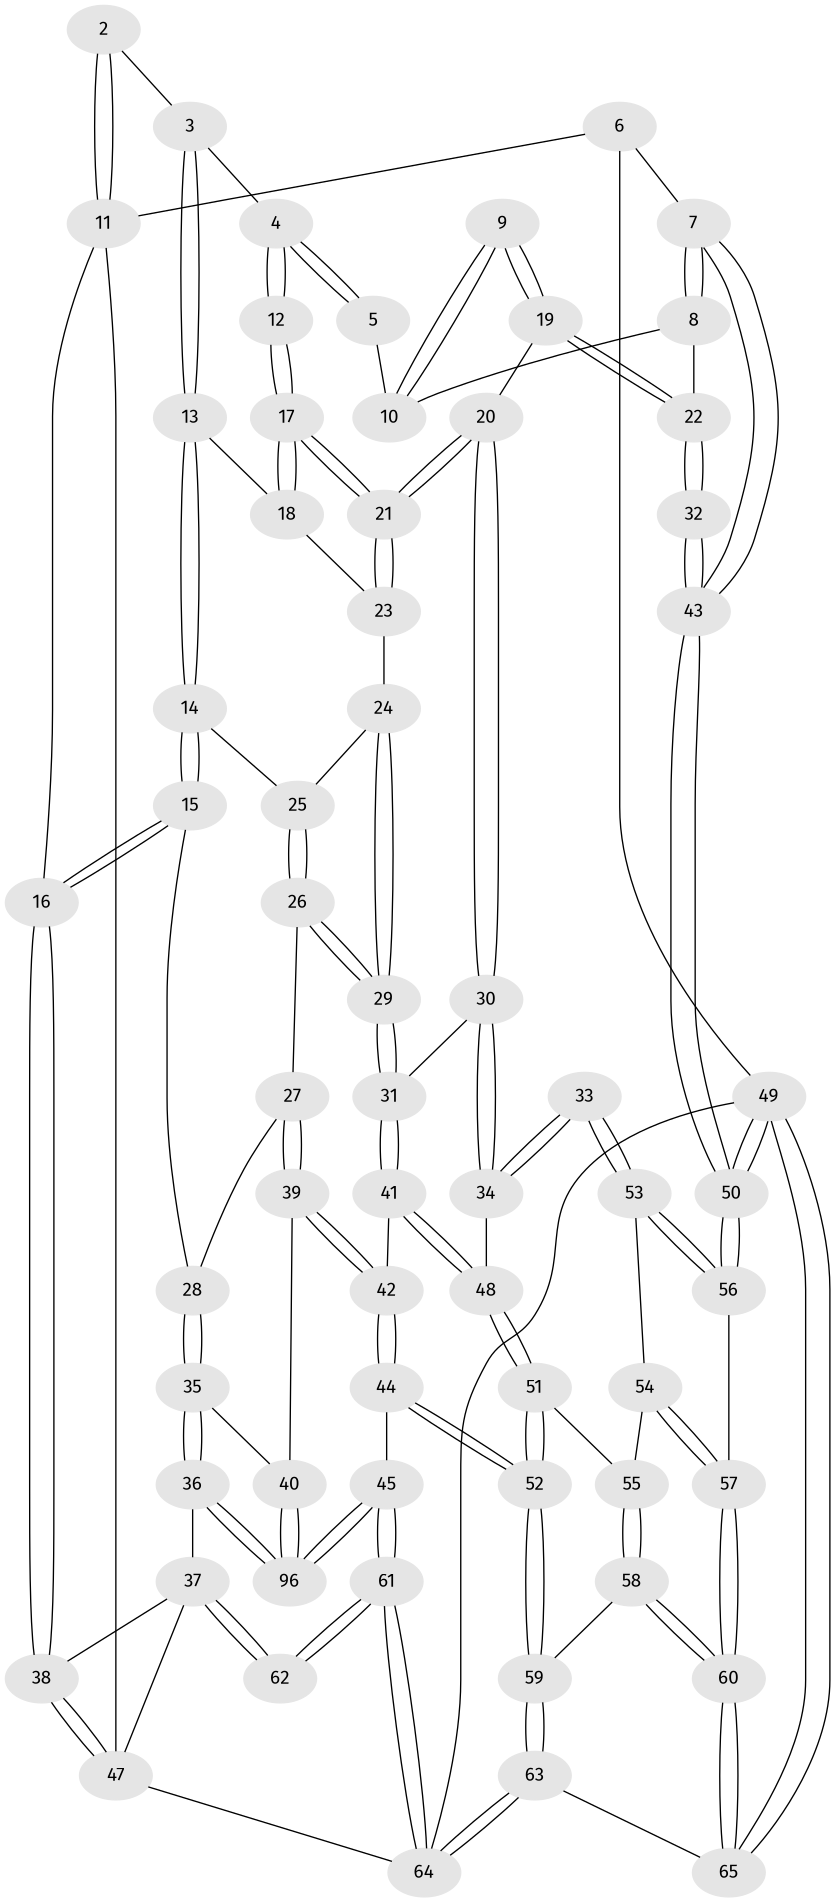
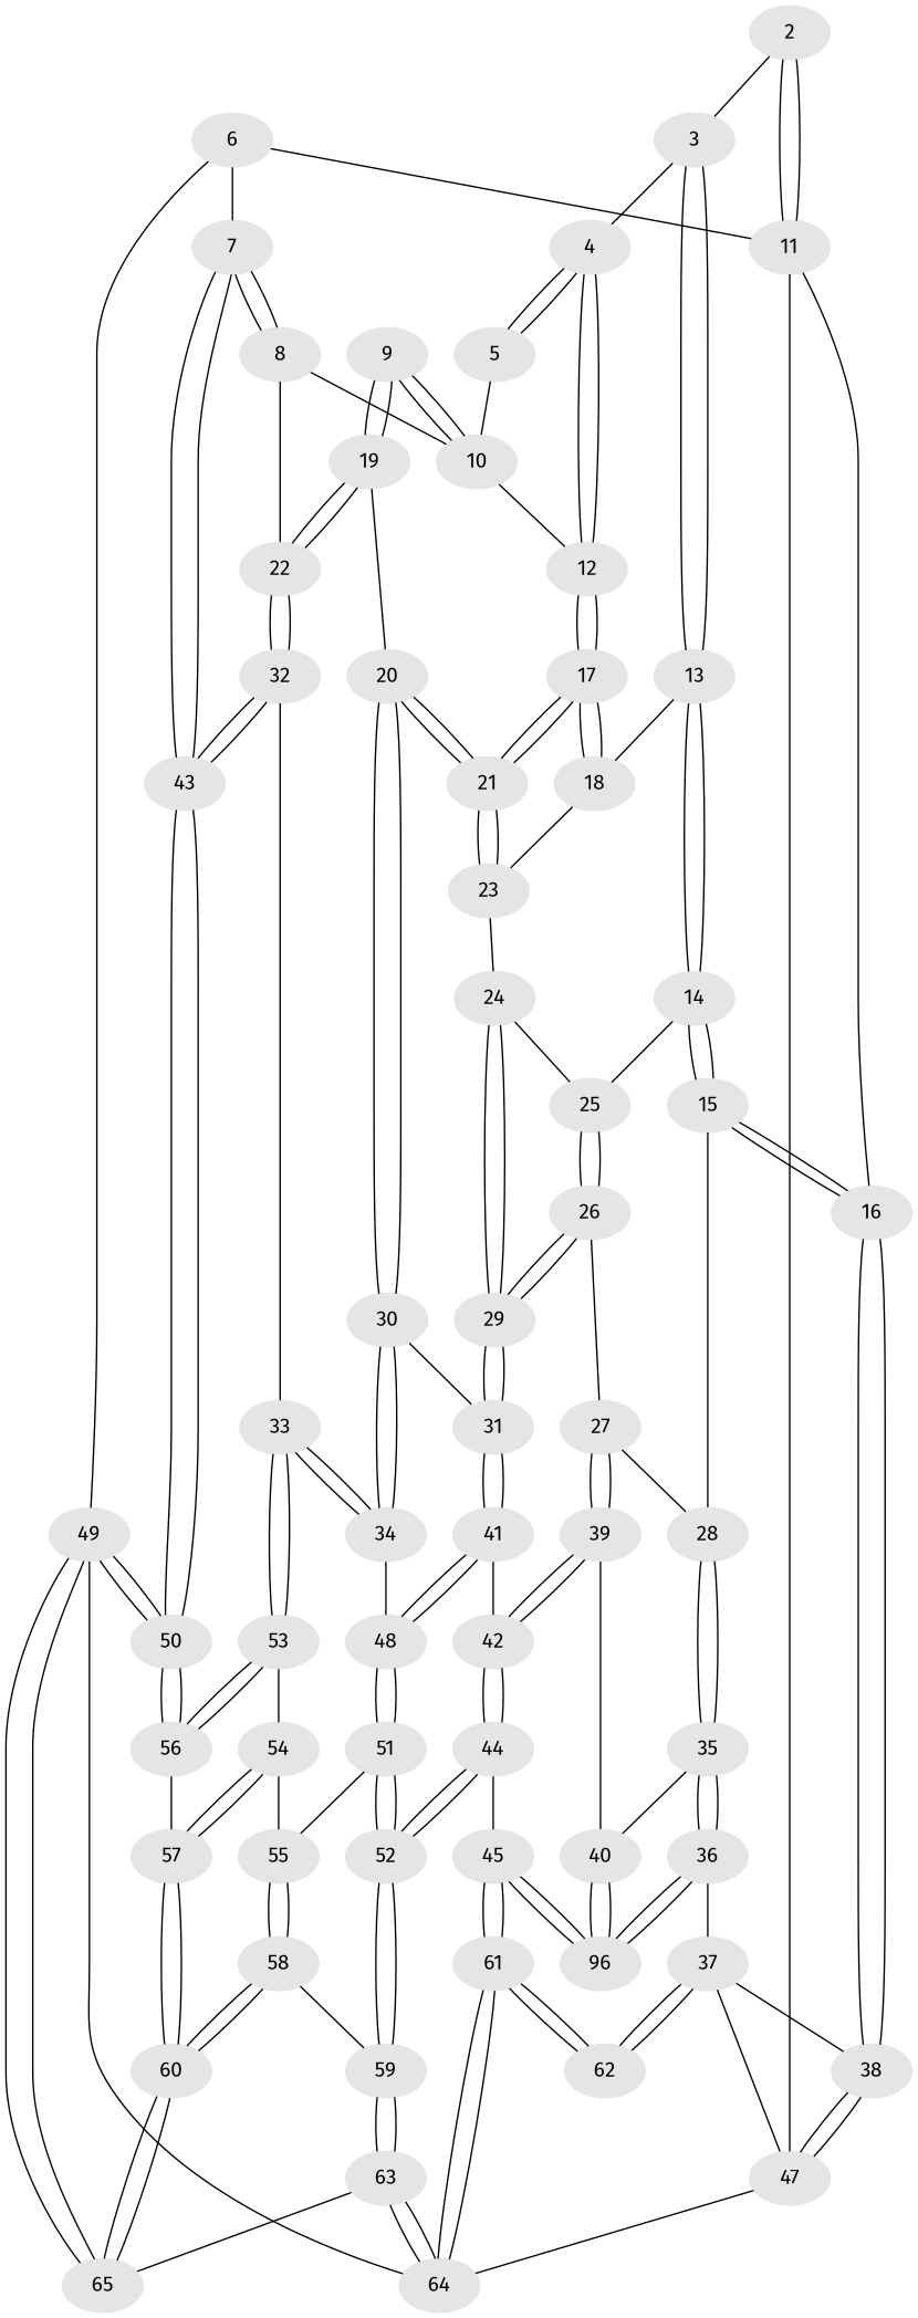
  graph {
    fontname="Fira Sans"
    node [color=gray90 fontname="Fira Sans" style=filled]
    edge [fontname="Fira Sans"]
    2
    3
    11
    6
    7
    49
    4
    13
    16
    47
    5
    12
    14
    18
    10
    17
    8
    43
    50
    64
    65
    22
    9
    19
    32
    20
    38
    37
    21
    15
    25
    23
    28
    26
    35
    24
    30
    31
    34
    33
    29
    27
    39
    40
    42
    36
    41
    48
    53
    56
    54
    51
    n53 [label=96]
    62
    44
    45
    52
    61
    59
    55
    57
    58
    63
    60
    2 -- 3
    2 -- 11
    2 -- 11
    3 -- 4
    3 -- 13
    3 -- 13
    11 -- 16
    11 -- 47
    6 -- 11
    6 -- 7
    6 -- 49
    7 -- 8
    7 -- 8
    7 -- 43
    7 -- 43
    49 -- 50
    49 -- 50
    49 -- 64
    49 -- 65
    49 -- 65
    4 -- 5
    4 -- 5
    4 -- 12
    4 -- 12
    13 -- 14
    13 -- 14
    13 -- 18
    16 -- 38
    16 -- 38
    47 -- 64
    47 -- 37
    5 -- 10
    12 -- 17
    12 -- 17
    14 -- 15
    14 -- 15
    14 -- 25
    18 -- 23
+   10 -- 12
    17 -- 18
    17 -- 18
    17 -- 21
    17 -- 21
    8 -- 10
    8 -- 22
    43 -- 50
    43 -- 50
    50 -- 56
    50 -- 56
    22 -- 32
    22 -- 32
    9 -- 10
    9 -- 10
    9 -- 19
    9 -- 19
    19 -- 22
    19 -- 22
    19 -- 20
    32 -- 43
    32 -- 43
+   32 -- 33
    20 -- 21
    20 -- 21
    20 -- 30
    20 -- 30
    38 -- 47
    38 -- 47
    37 -- 38
    37 -- 62
    37 -- 62
    21 -- 23
    21 -- 23
    15 -- 16
    15 -- 16
    15 -- 28
    25 -- 26
    25 -- 26
    23 -- 24
    28 -- 35
    28 -- 35
    26 -- 29
    26 -- 29
    26 -- 27
    35 -- 40
    35 -- 36
    35 -- 36
    24 -- 25
    24 -- 29
    24 -- 29
    30 -- 31
    30 -- 34
    30 -- 34
    31 -- 41
    31 -- 41
    34 -- 48
    33 -- 34
    33 -- 34
    33 -- 53
    33 -- 53
    29 -- 31
    29 -- 31
    27 -- 28
    27 -- 39
    27 -- 39
    39 -- 40
    39 -- 42
    39 -- 42
    40 -- n53
    40 -- n53
    42 -- 44
    42 -- 44
    36 -- 37
    36 -- n53
    36 -- n53
    41 -- 42
    41 -- 48
    41 -- 48
    48 -- 51
    48 -- 51
    53 -- 56
    53 -- 56
    53 -- 54
    56 -- 57
    54 -- 55
    54 -- 57
    54 -- 57
    51 -- 52
    51 -- 52
    51 -- 55
    44 -- 45
    44 -- 52
    44 -- 52
    45 -- n53
    45 -- n53
    45 -- 61
    45 -- 61
    52 -- 59
    52 -- 59
    61 -- 64
    61 -- 64
    61 -- 62
    61 -- 62
    59 -- 63
    59 -- 63
    55 -- 58
    55 -- 58
    57 -- 60
    57 -- 60
    58 -- 59
    58 -- 60
    58 -- 60
    63 -- 64
    63 -- 64
    63 -- 65
    60 -- 65
    60 -- 65
  }
